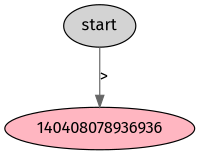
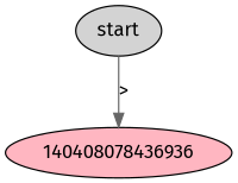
  digraph {
    fontname="Fira Sans"
    node [style=filled fontname="Fira Sans"]
    n1 [label=start fillcolor=lightgrey]
-   140408078436936 [fillcolor=lightpink label=140408078936936]
+   140408078436936 [fillcolor=lightpink]
    n1 -> 140408078436936 [label=">" color=gray40 fontname="Fira Sans"]
  }
